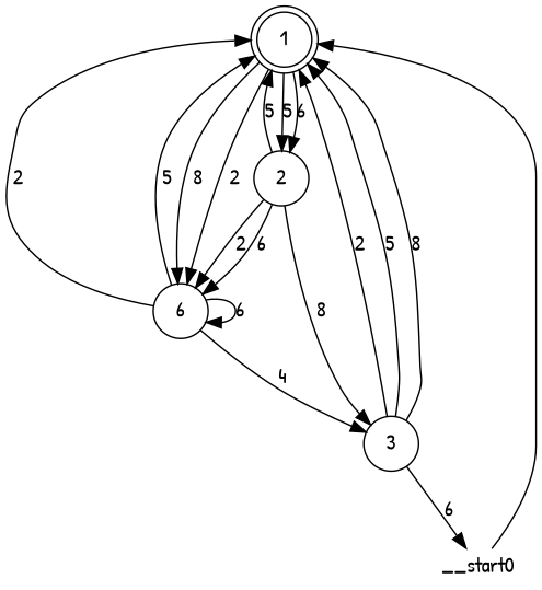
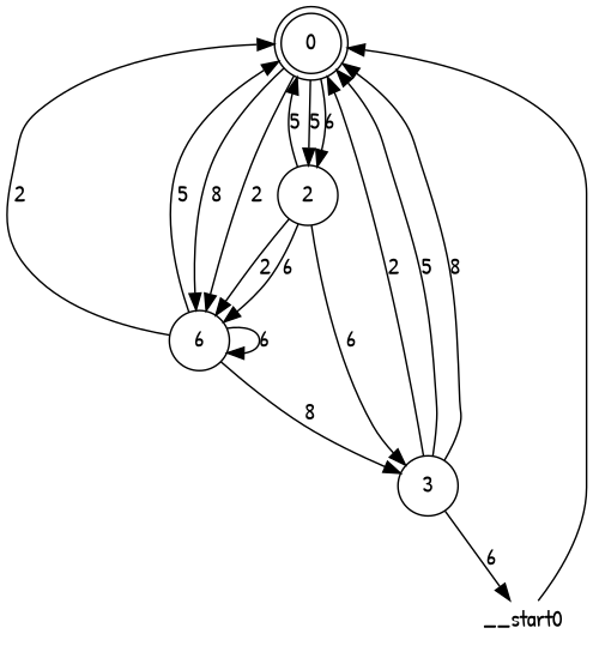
  digraph {
    fontname="Patrick Hand"
    node [fontname="Patrick Hand" shape=circle]
    edge [fontname="Patrick Hand"]
-   n1 [label=1 shape=doublecircle]
+   n1 [label=0 shape=doublecircle]
    n2 [label=6]
    n3 [label=2]
    n4 [label=3]
    __start0 [height=0 shape=none width=0]
    n1 -> n2 [label=2]
    n1 -> n2 [label=8]
    n1 -> n3 [label=5]
    n1 -> n3 [label=6]
    n2 -> n1 [label=2]
    n2 -> n1 [label=5]
    n2 -> n2 [label=6]
-   n2 -> n4 [label=4]
+   n2 -> n4 [label=8]
    n3 -> n1 [label=5]
    n3 -> n2 [label=2]
    n3 -> n2 [label=6]
-   n3 -> n4 [label=8]
+   n3 -> n4 [label=6]
    n4 -> n1 [label=2]
    n4 -> n1 [label=5]
    n4 -> n1 [label=8]
    n4 -> __start0 [label=6]
    __start0 -> n1
  }
